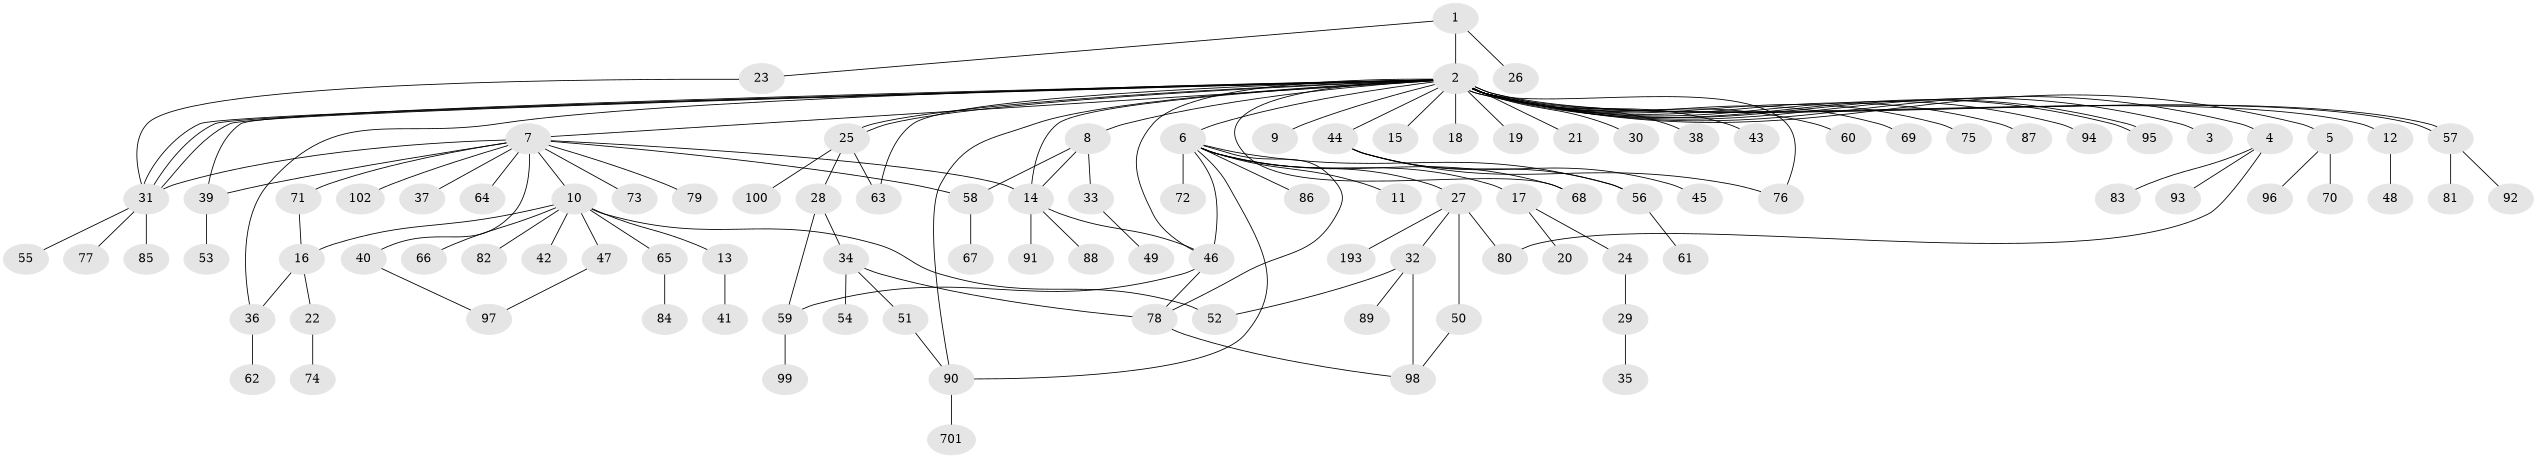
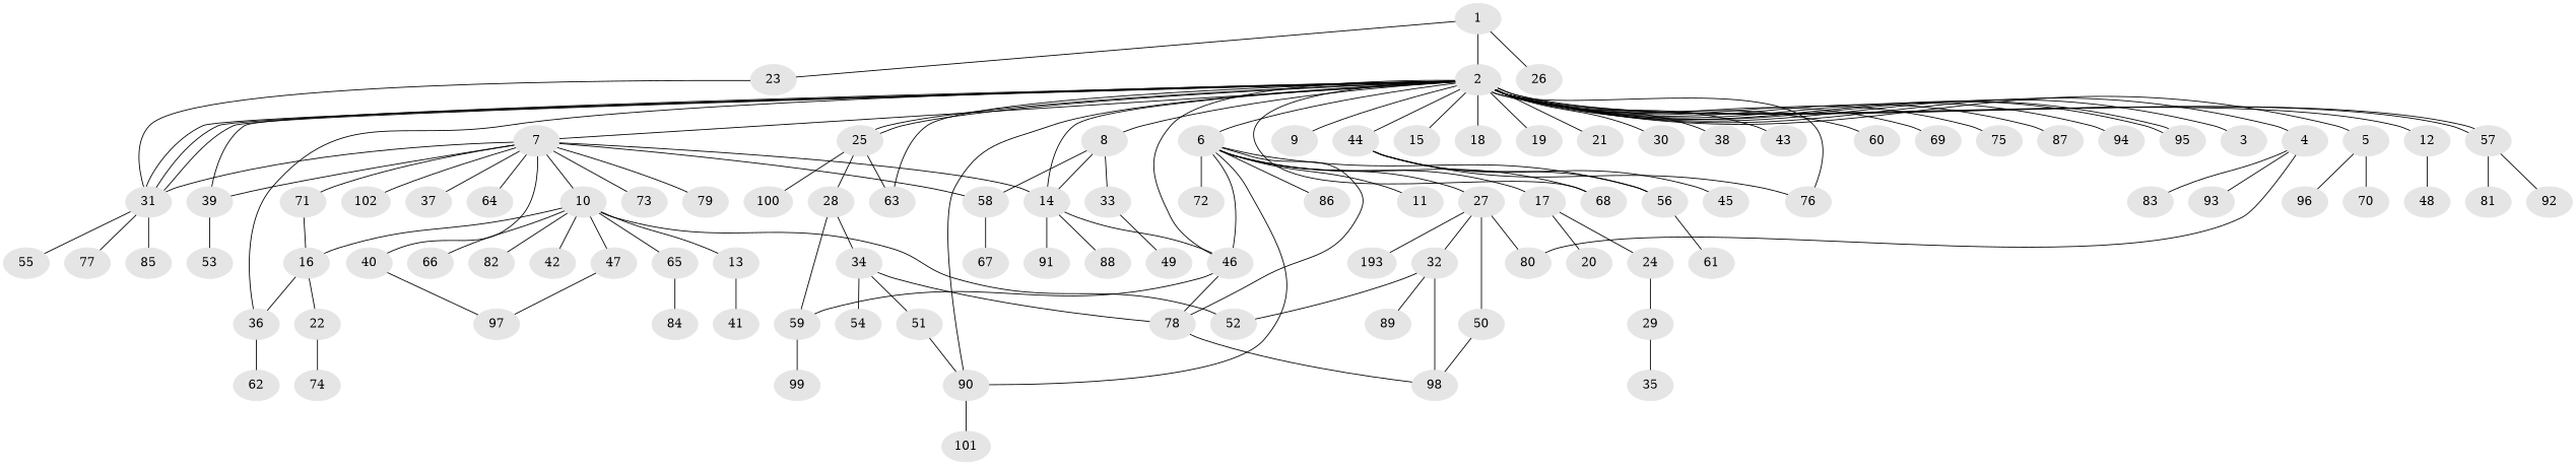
  graph {
    node [color=gray90 style=filled]
    1
    2
    23
    26
    3
    4
    5
    6
    7
    8
    9
    12
    14
    15
    18
    19
    21
    25
    30
    31
    36
    38
    39
    43
    44
    46
    57
    60
    63
    68
    69
    75
    76
    87
    90
    94
    95
    80
    83
    93
    70
    96
    11
    17
    27
    56
    72
    78
    86
    10
    37
    40
    58
    64
    71
    73
    79
    102
    33
    48
    88
    91
    28
    100
    55
    77
    85
    62
    53
    45
    59
    81
    92
-   101 [label=701]
+   101
    20
    24
    32
    50
    n79 [label=193]
    61
    98
    16
    13
    42
    47
    52
    65
    66
    82
    22
    97
    67
    49
    41
    84
    74
    29
    35
    34
    89
    51
    54
    99
    1 -- 2
    1 -- 23
    1 -- 26
    2 -- 3
    2 -- 4
    2 -- 5
    2 -- 6
    2 -- 7
    2 -- 8
    2 -- 9
    2 -- 12
    2 -- 14
    2 -- 15
    2 -- 18
    2 -- 19
    2 -- 21
    2 -- 25
    2 -- 25
    2 -- 30
    2 -- 31
    2 -- 31
    2 -- 31
    2 -- 36
    2 -- 38
    2 -- 39
    2 -- 43
    2 -- 44
    2 -- 46
    2 -- 57
    2 -- 57
    2 -- 60
    2 -- 63
    2 -- 68
    2 -- 69
    2 -- 75
    2 -- 76
    2 -- 87
    2 -- 90
    2 -- 94
    2 -- 95
    2 -- 95
    23 -- 31
    4 -- 80
    4 -- 83
    4 -- 93
    5 -- 70
    5 -- 96
    6 -- 46
    6 -- 68
    6 -- 90
    6 -- 11
    6 -- 17
    6 -- 27
    6 -- 56
    6 -- 72
    6 -- 78
    6 -- 86
    7 -- 14
    7 -- 31
    7 -- 39
    7 -- 10
    7 -- 37
    7 -- 40
    7 -- 58
    7 -- 64
    7 -- 71
    7 -- 73
    7 -- 79
    7 -- 102
    8 -- 14
    8 -- 58
    8 -- 33
    12 -- 48
    14 -- 46
    14 -- 88
    14 -- 91
    25 -- 63
    25 -- 28
    25 -- 100
    31 -- 55
    31 -- 77
    31 -- 85
    36 -- 62
    39 -- 53
    44 -- 76
    44 -- 56
    44 -- 45
    46 -- 78
    46 -- 59
    57 -- 81
    57 -- 92
    90 -- 101
    17 -- 20
    17 -- 24
    27 -- 80
    27 -- 32
    27 -- 50
    27 -- n79
    56 -- 61
    78 -- 98
    10 -- 16
    10 -- 13
    10 -- 42
    10 -- 47
    10 -- 52
    10 -- 65
    10 -- 66
    10 -- 82
    40 -- 97
    58 -- 67
    71 -- 16
    33 -- 49
    28 -- 59
    28 -- 34
    59 -- 99
    24 -- 29
    32 -- 98
    32 -- 52
    32 -- 89
    50 -- 98
    16 -- 36
    16 -- 22
    13 -- 41
    47 -- 97
    65 -- 84
    22 -- 74
    29 -- 35
    34 -- 78
    34 -- 51
    34 -- 54
    51 -- 90
  }
